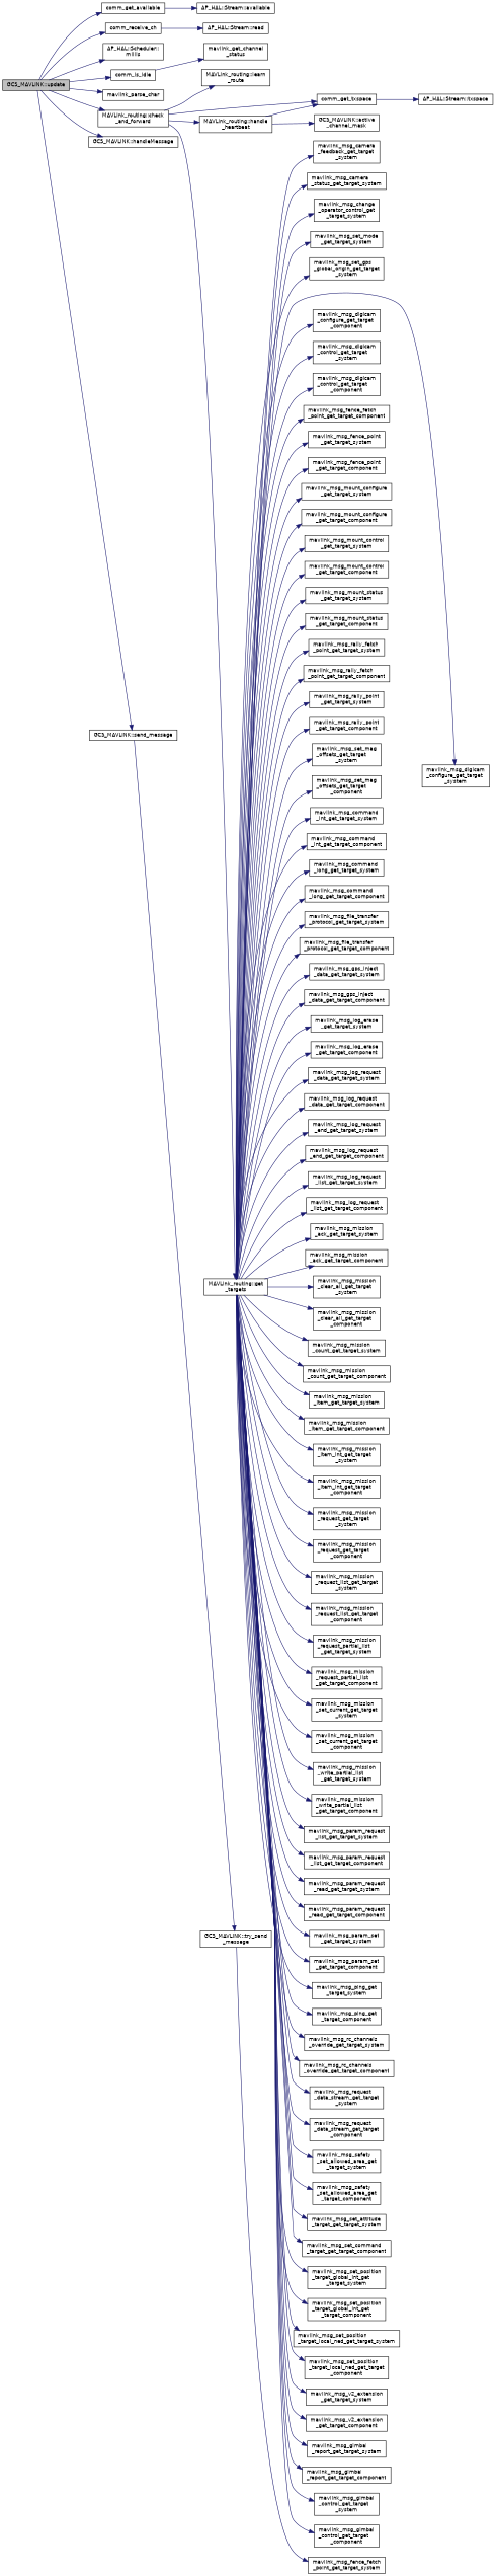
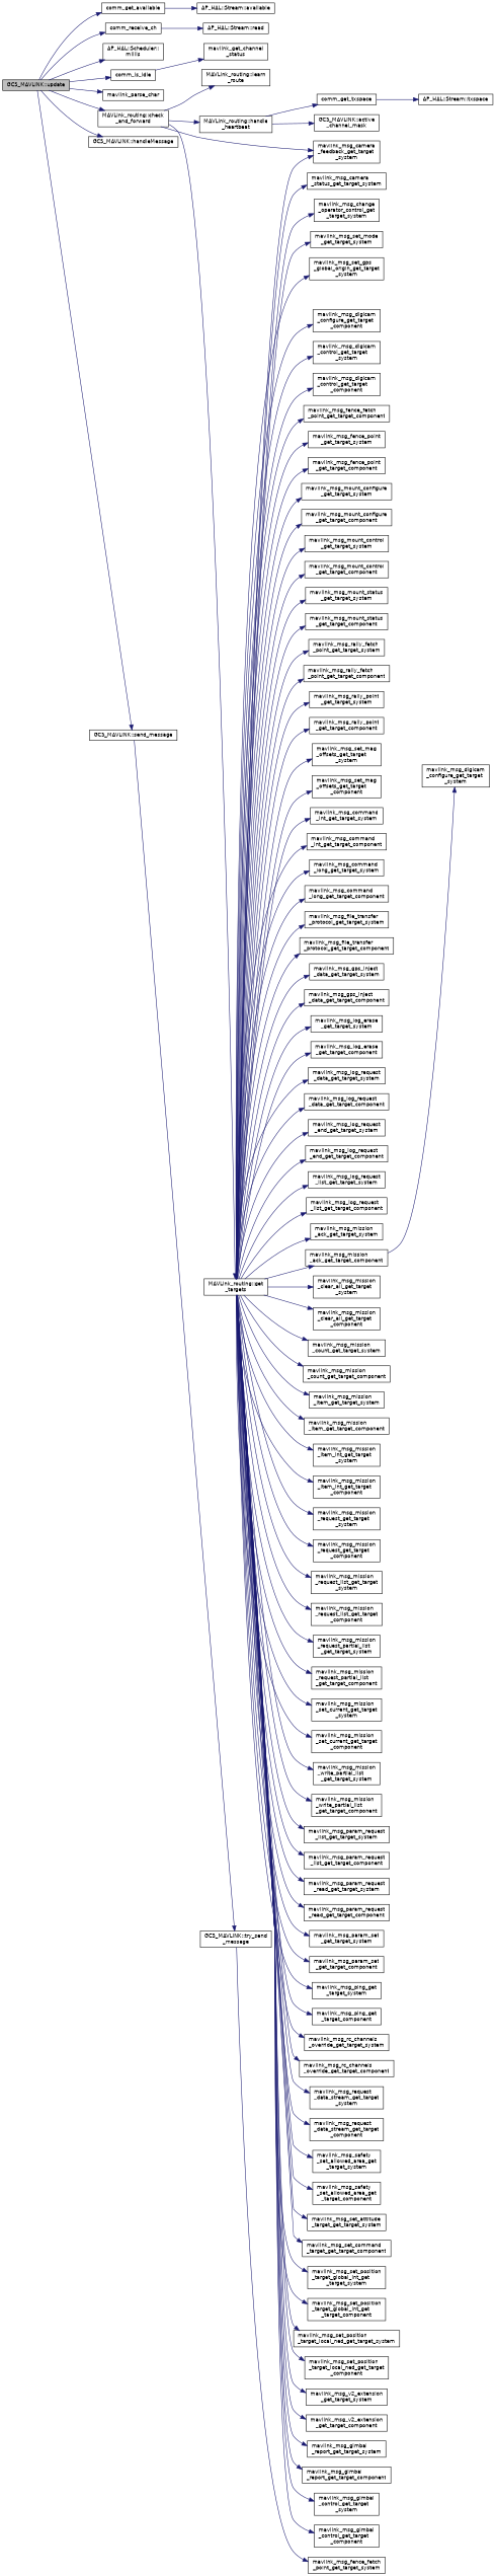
  digraph {
    rankdir=LR
    node [color=black fillcolor=white fontname=Helvetica fontsize=10 shape=record style=filled]
    edge [color=midnightblue fontname=Helvetica fontsize=10 labelfontname=Helvetica labelfontsize=10 style=solid]
    n1 [fillcolor=grey75 fontcolor=black height=0.2 label="GCS_MAVLINK::update" width=0.4]
    n2 [height=0.2 label=comm_get_available width=0.4]
    n3 [height=0.2 label=comm_receive_ch width=0.4]
    n4 [height=0.2 label="AP_HAL::Scheduler::\lmillis" width=0.4]
    n5 [height=0.2 label=comm_is_idle width=0.4]
    n6 [height=0.2 label=mavlink_parse_char width=0.4]
    n7 [height=0.2 label="MAVLink_routing::check\l_and_forward" width=0.4]
    n8 [height=0.2 label="GCS_MAVLINK::handleMessage" width=0.4]
    n9 [height=0.2 label="GCS_MAVLINK::send_message" width=0.4]
    n10 [height=0.2 label="AP_HAL::Stream::available" width=0.4]
    n11 [height=0.2 label="AP_HAL::Stream::read" width=0.4]
    n12 [height=0.2 label="mavlink_get_channel\l_status" width=0.4]
    n13 [height=0.2 label="MAVLink_routing::learn\l_route" width=0.4]
    n14 [height=0.2 label="MAVLink_routing::handle\l_heartbeat" width=0.4]
    n15 [height=0.2 label=comm_get_txspace width=0.4]
    n16 [height=0.2 label="MAVLink_routing::get\l_targets" width=0.4]
    n17 [height=0.2 label="GCS_MAVLINK::try_send\l_message" width=0.4]
    n18 [height=0.2 label="GCS_MAVLINK::active\l_channel_mask" width=0.4]
    n19 [height=0.2 label="AP_HAL::Stream::txspace" width=0.4]
    n20 [height=0.2 label="mavlink_msg_camera\l_feedback_get_target\l_system" width=0.4]
    n21 [height=0.2 label="mavlink_msg_camera\l_status_get_target_system" width=0.4]
    n22 [height=0.2 label="mavlink_msg_change\l_operator_control_get\l_target_system" width=0.4]
    n23 [height=0.2 label="mavlink_msg_set_mode\l_get_target_system" width=0.4]
    n24 [height=0.2 label="mavlink_msg_set_gps\l_global_origin_get_target\l_system" width=0.4]
    n25 [height=0.2 label="mavlink_msg_digicam\l_configure_get_target\l_system" width=0.4]
    n26 [height=0.2 label="mavlink_msg_digicam\l_configure_get_target\l_component" width=0.4]
    n27 [height=0.2 label="mavlink_msg_digicam\l_control_get_target\l_system" width=0.4]
    n28 [height=0.2 label="mavlink_msg_digicam\l_control_get_target\l_component" width=0.4]
    n29 [height=0.2 label="mavlink_msg_fence_fetch\l_point_get_target_component" width=0.4]
    n30 [height=0.2 label="mavlink_msg_fence_point\l_get_target_system" width=0.4]
    n31 [height=0.2 label="mavlink_msg_fence_point\l_get_target_component" width=0.4]
    n32 [height=0.2 label="mavlink_msg_mount_configure\l_get_target_system" width=0.4]
    n33 [height=0.2 label="mavlink_msg_mount_configure\l_get_target_component" width=0.4]
    n34 [height=0.2 label="mavlink_msg_mount_control\l_get_target_system" width=0.4]
    n35 [height=0.2 label="mavlink_msg_mount_control\l_get_target_component" width=0.4]
    n36 [height=0.2 label="mavlink_msg_mount_status\l_get_target_system" width=0.4]
    n37 [height=0.2 label="mavlink_msg_mount_status\l_get_target_component" width=0.4]
    n38 [height=0.2 label="mavlink_msg_rally_fetch\l_point_get_target_system" width=0.4]
    n39 [height=0.2 label="mavlink_msg_rally_fetch\l_point_get_target_component" width=0.4]
    n40 [height=0.2 label="mavlink_msg_rally_point\l_get_target_system" width=0.4]
    n41 [height=0.2 label="mavlink_msg_rally_point\l_get_target_component" width=0.4]
    n42 [height=0.2 label="mavlink_msg_set_mag\l_offsets_get_target\l_system" width=0.4]
    n43 [height=0.2 label="mavlink_msg_set_mag\l_offsets_get_target\l_component" width=0.4]
    n44 [height=0.2 label="mavlink_msg_command\l_int_get_target_system" width=0.4]
    n45 [height=0.2 label="mavlink_msg_command\l_int_get_target_component" width=0.4]
    n46 [height=0.2 label="mavlink_msg_command\l_long_get_target_system" width=0.4]
    n47 [height=0.2 label="mavlink_msg_command\l_long_get_target_component" width=0.4]
    n48 [height=0.2 label="mavlink_msg_file_transfer\l_protocol_get_target_system" width=0.4]
    n49 [height=0.2 label="mavlink_msg_file_transfer\l_protocol_get_target_component" width=0.4]
    n50 [height=0.2 label="mavlink_msg_gps_inject\l_data_get_target_system" width=0.4]
    n51 [height=0.2 label="mavlink_msg_gps_inject\l_data_get_target_component" width=0.4]
    n52 [height=0.2 label="mavlink_msg_log_erase\l_get_target_system" width=0.4]
    n53 [height=0.2 label="mavlink_msg_log_erase\l_get_target_component" width=0.4]
    n54 [height=0.2 label="mavlink_msg_log_request\l_data_get_target_system" width=0.4]
    n55 [height=0.2 label="mavlink_msg_log_request\l_data_get_target_component" width=0.4]
    n56 [height=0.2 label="mavlink_msg_log_request\l_end_get_target_system" width=0.4]
    n57 [height=0.2 label="mavlink_msg_log_request\l_end_get_target_component" width=0.4]
    n58 [height=0.2 label="mavlink_msg_log_request\l_list_get_target_system" width=0.4]
    n59 [height=0.2 label="mavlink_msg_log_request\l_list_get_target_component" width=0.4]
    n60 [height=0.2 label="mavlink_msg_mission\l_ack_get_target_system" width=0.4]
    n61 [height=0.2 label="mavlink_msg_mission\l_ack_get_target_component" width=0.4]
    n62 [height=0.2 label="mavlink_msg_mission\l_clear_all_get_target\l_system" width=0.4]
    n63 [height=0.2 label="mavlink_msg_mission\l_clear_all_get_target\l_component" width=0.4]
    n64 [height=0.2 label="mavlink_msg_mission\l_count_get_target_system" width=0.4]
    n65 [height=0.2 label="mavlink_msg_mission\l_count_get_target_component" width=0.4]
    n66 [height=0.2 label="mavlink_msg_mission\l_item_get_target_system" width=0.4]
    n67 [height=0.2 label="mavlink_msg_mission\l_item_get_target_component" width=0.4]
    n68 [height=0.2 label="mavlink_msg_mission\l_item_int_get_target\l_system" width=0.4]
    n69 [height=0.2 label="mavlink_msg_mission\l_item_int_get_target\l_component" width=0.4]
    n70 [height=0.2 label="mavlink_msg_mission\l_request_get_target\l_system" width=0.4]
    n71 [height=0.2 label="mavlink_msg_mission\l_request_get_target\l_component" width=0.4]
    n72 [height=0.2 label="mavlink_msg_mission\l_request_list_get_target\l_system" width=0.4]
    n73 [height=0.2 label="mavlink_msg_mission\l_request_list_get_target\l_component" width=0.4]
    n74 [height=0.2 label="mavlink_msg_mission\l_request_partial_list\l_get_target_system" width=0.4]
    n75 [height=0.2 label="mavlink_msg_mission\l_request_partial_list\l_get_target_component" width=0.4]
    n76 [height=0.2 label="mavlink_msg_mission\l_set_current_get_target\l_system" width=0.4]
    n77 [height=0.2 label="mavlink_msg_mission\l_set_current_get_target\l_component" width=0.4]
    n78 [height=0.2 label="mavlink_msg_mission\l_write_partial_list\l_get_target_system" width=0.4]
    n79 [height=0.2 label="mavlink_msg_mission\l_write_partial_list\l_get_target_component" width=0.4]
    n80 [height=0.2 label="mavlink_msg_param_request\l_list_get_target_system" width=0.4]
    n81 [height=0.2 label="mavlink_msg_param_request\l_list_get_target_component" width=0.4]
    n82 [height=0.2 label="mavlink_msg_param_request\l_read_get_target_system" width=0.4]
    n83 [height=0.2 label="mavlink_msg_param_request\l_read_get_target_component" width=0.4]
    n84 [height=0.2 label="mavlink_msg_param_set\l_get_target_system" width=0.4]
    n85 [height=0.2 label="mavlink_msg_param_set\l_get_target_component" width=0.4]
    n86 [height=0.2 label="mavlink_msg_ping_get\l_target_system" width=0.4]
    n87 [height=0.2 label="mavlink_msg_ping_get\l_target_component" width=0.4]
    n88 [height=0.2 label="mavlink_msg_rc_channels\l_override_get_target_system" width=0.4]
    n89 [height=0.2 label="mavlink_msg_rc_channels\l_override_get_target_component" width=0.4]
    n90 [height=0.2 label="mavlink_msg_request\l_data_stream_get_target\l_system" width=0.4]
    n91 [height=0.2 label="mavlink_msg_request\l_data_stream_get_target\l_component" width=0.4]
    n92 [height=0.2 label="mavlink_msg_safety\l_set_allowed_area_get\l_target_system" width=0.4]
    n93 [height=0.2 label="mavlink_msg_safety\l_set_allowed_area_get\l_target_component" width=0.4]
    n94 [height=0.2 label="mavlink_msg_set_attitude\l_target_get_target_system" width=0.4]
    n95 [height=0.2 label="mavlink_msg_set_command\l_target_get_target_component" width=0.4]
    n96 [height=0.2 label="mavlink_msg_set_position\l_target_global_int_get\l_target_system" width=0.4]
    n97 [height=0.2 label="mavlink_msg_set_position\l_target_global_int_get\l_target_component" width=0.4]
    n98 [height=0.2 label="mavlink_msg_set_position\l_target_local_ned_get_target_system" width=0.4]
    n99 [height=0.2 label="mavlink_msg_set_position\l_target_local_ned_get_target\l_component" width=0.4]
    n100 [height=0.2 label="mavlink_msg_v2_extension\l_get_target_system" width=0.4]
    n101 [height=0.2 label="mavlink_msg_v2_extension\l_get_target_component" width=0.4]
    n102 [height=0.2 label="mavlink_msg_gimbal\l_report_get_target_system" width=0.4]
    n103 [height=0.2 label="mavlink_msg_gimbal\l_report_get_target_component" width=0.4]
    n104 [height=0.2 label="mavlink_msg_gimbal\l_control_get_target\l_system" width=0.4]
    n105 [height=0.2 label="mavlink_msg_gimbal\l_control_get_target\l_component" width=0.4]
    n106 [height=0.2 label="mavlink_msg_fence_fetch\l_point_get_target_system" width=0.4]
    n1 -> n2
    n1 -> n3
    n1 -> n4
    n1 -> n5
    n1 -> n6
    n1 -> n7
    n1 -> n8
    n1 -> n9
    n2 -> n10
    n3 -> n11
    n5 -> n12
    n7 -> n13
    n7 -> n14
-   n7 -> n15
+   n7 -> n20
    n7 -> n16
    n9 -> n17
    n14 -> n15
    n14 -> n18
    n15 -> n19
    n16 -> n20
    n16 -> n21
    n16 -> n22
    n16 -> n23
    n16 -> n24
-   n16 -> n25
+   n61 -> n25
    n16 -> n26
    n16 -> n27
    n16 -> n28
    n16 -> n29
    n16 -> n30
    n16 -> n31
    n16 -> n32
    n16 -> n33
    n16 -> n34
    n16 -> n35
    n16 -> n36
    n16 -> n37
    n16 -> n38
    n16 -> n39
    n16 -> n40
    n16 -> n41
    n16 -> n42
    n16 -> n43
    n16 -> n44
    n16 -> n45
    n16 -> n46
    n16 -> n47
    n16 -> n48
    n16 -> n49
    n16 -> n50
    n16 -> n51
    n16 -> n52
    n16 -> n53
    n16 -> n54
    n16 -> n55
    n16 -> n56
    n16 -> n57
    n16 -> n58
    n16 -> n59
    n16 -> n60
    n16 -> n61
    n16 -> n62
    n16 -> n63
    n16 -> n64
    n16 -> n65
    n16 -> n66
    n16 -> n67
    n16 -> n68
    n16 -> n69
    n16 -> n70
    n16 -> n71
    n16 -> n72
    n16 -> n73
    n16 -> n74
    n16 -> n75
    n16 -> n76
    n16 -> n77
    n16 -> n78
    n16 -> n79
    n16 -> n80
    n16 -> n81
    n16 -> n82
    n16 -> n83
    n16 -> n84
    n16 -> n85
    n16 -> n86
    n16 -> n87
    n16 -> n88
    n16 -> n89
    n16 -> n90
    n16 -> n91
    n16 -> n92
    n16 -> n93
    n16 -> n94
    n16 -> n95
    n16 -> n96
    n16 -> n97
    n16 -> n98
    n16 -> n99
    n16 -> n100
    n16 -> n101
    n16 -> n102
    n16 -> n103
    n16 -> n104
    n16 -> n105
    n17 -> n106
  }
